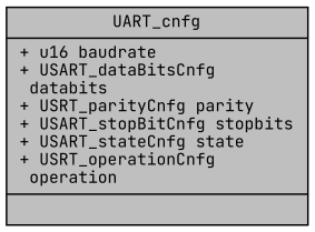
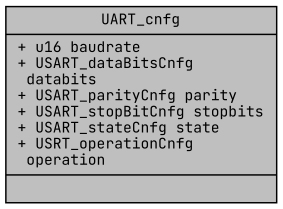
  digraph {
    fontname="JetBrains Mono"
-   n1 [color=black fillcolor=grey75 fontcolor=black fontname="JetBrains Mono" fontsize=10 height=0.2 label="{UART_cnfg\n|+ u16 baudrate\l+ USART_dataBitsCnfg\l databits\l+ USRT_parityCnfg parity\l+ USART_stopBitCnfg stopbits\l+ USART_stateCnfg state\l+ USRT_operationCnfg\l operation\l|}" shape=record style=filled width=0.4]
+   n1 [color=black fillcolor=grey75 fontcolor=black fontname="JetBrains Mono" fontsize=10 height=0.2 label="{UART_cnfg\n|+ u16 baudrate\l+ USART_dataBitsCnfg\l databits\l+ USART_parityCnfg parity\l+ USART_stopBitCnfg stopbits\l+ USART_stateCnfg state\l+ USRT_operationCnfg\l operation\l|}" shape=record style=filled width=0.4]
  }
